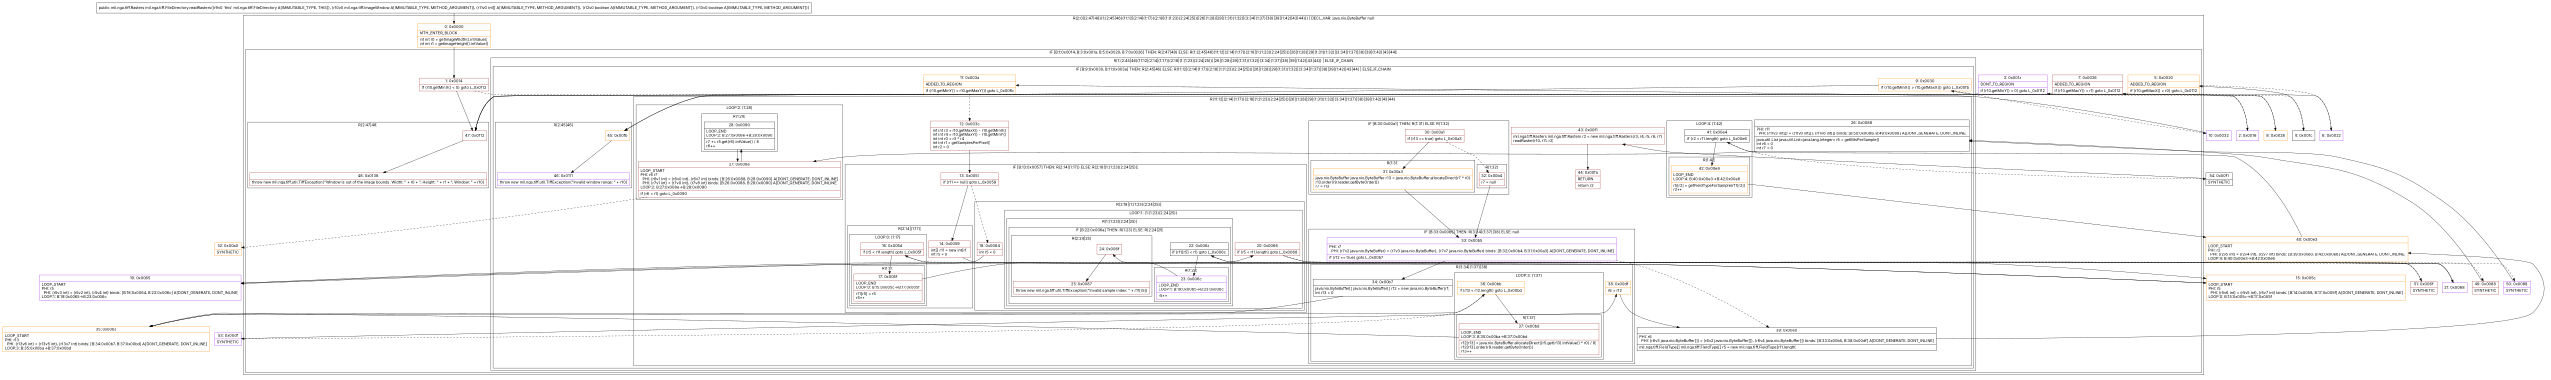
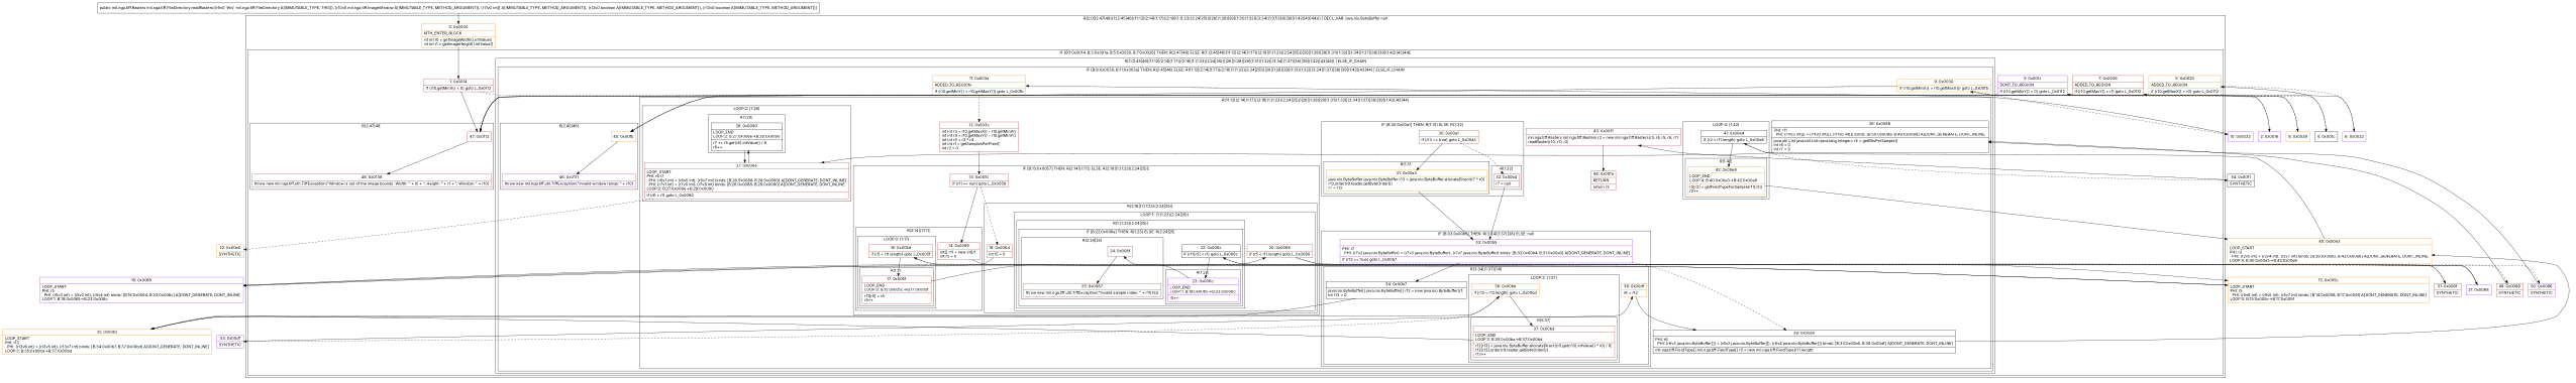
  digraph {
    fontname=Inter
    node [color=brown fontname=Inter shape=record]
    edge [fontname=Inter]
    n1 [label="{47\:\ 0x0112}"]
    n2 [label="{48\:\ 0x0138|throw new mil.nga.tiff.util.TiffException(\"Window is out of the image bounds. Width: \" + r0 + \", Height: \" + r1 + \", Window: \" + r10)\l}"]
    n3 [color=darkorange label="{45\:\ 0x00fb}"]
    n4 [color=purple label="{46\:\ 0x0111|throw new mil.nga.tiff.util.TiffException(\"Invalid window range: \" + r10)\l}"]
    n5 [label="{17\:\ 0x005f|LOOP_END\lLOOP:0: B:15:0x005c\-\>B:17:0x005f\l|r11[r5] = r5\lr5++\l}"]
    n6 [label="{16\:\ 0x005d|if (r5 \< r11.length) goto L_0x005f\l}"]
    n7 [label="{14\:\ 0x0059|int[] r11 = new int[r1]\lint r5 = 0\l}"]
    n8 [color=purple label="{23\:\ 0x006c|LOOP_END\lLOOP:1: B:19:0x0065\-\>B:23:0x006c\l|r5++\l}"]
    n9 [label="{24\:\ 0x006f}"]
    n10 [label="{25\:\ 0x0087|throw new mil.nga.tiff.util.TiffException(\"Invalid sample index: \" + r11[r5])\l}"]
    n11 [color=black label="{22\:\ 0x006a|if (r11[r5] \< r1) goto L_0x006c\l}"]
    n12 [label="{20\:\ 0x0066|if (r5 \< r11.length) goto L_0x0068\l}"]
    n13 [label="{18\:\ 0x0064|int r5 = 0\l}"]
    n14 [label="{13\:\ 0x0057|if (r11 == null) goto L_0x0059\l}"]
    n15 [color=black label="{28\:\ 0x0090|LOOP_END\lLOOP:2: B:27:0x008e\-\>B:28:0x0090\l|r7 += r5.get(r6).intValue() \/ 8\lr6++\l}"]
    n16 [label="{27\:\ 0x008e|LOOP_START\lPHI: r6 r7 \l  PHI: (r6v1 int) = (r6v0 int), (r6v7 int) binds: [B:26:0x0088, B:28:0x0090] A[DONT_GENERATE, DONT_INLINE]\l  PHI: (r7v1 int) = (r7v0 int), (r7v8 int) binds: [B:26:0x0088, B:28:0x0090] A[DONT_GENERATE, DONT_INLINE]\lLOOP:2: B:27:0x008e\-\>B:28:0x0090\l|if (r6 \< r1) goto L_0x0090\l}"]
    n17 [color=darkorange label="{31\:\ 0x00a3|java.nio.ByteBuffer java.nio.ByteBuffer r13 = java.nio.ByteBuffer.allocateDirect(r7 * r0)\lr13.order(r9.reader.getByteOrder())\lr7 = r13\l}"]
    n18 [label="{32\:\ 0x00b4|r7 = null\l}"]
    n19 [label="{30\:\ 0x00a1|if (r13 == true) goto L_0x00a3\l}"]
    n20 [label="{37\:\ 0x00bd|LOOP_END\lLOOP:3: B:35:0x00ba\-\>B:37:0x00bd\l|r12[r13] = java.nio.ByteBuffer.allocateDirect((r5.get(r13).intValue() * r0) \/ 8)\lr12[r13].order(r9.reader.getByteOrder())\lr13++\l}"]
    n21 [color=darkorange label="{36\:\ 0x00bb|if (r13 \< r12.length) goto L_0x00bd\l}"]
    n22 [color=black label="{34\:\ 0x00b7|java.nio.ByteBuffer[] java.nio.ByteBuffer[] r12 = new java.nio.ByteBuffer[r1]\lint r13 = 0\l}"]
    n23 [color=darkorange label="{38\:\ 0x00df|r6 = r12\l}"]
    n24 [color=purple label="{33\:\ 0x00b5|PHI: r7 \l  PHI: (r7v2 java.nio.ByteBuffer) = (r7v3 java.nio.ByteBuffer), (r7v7 java.nio.ByteBuffer) binds: [B:32:0x00b4, B:31:0x00a3] A[DONT_GENERATE, DONT_INLINE]\l|if (r12 == true) goto L_0x00b7\l}"]
    n25 [color=darkorange label="{42\:\ 0x00e6|LOOP_END\lLOOP:4: B:40:0x00e3\-\>B:42:0x00e6\l|r5[r2] = getFieldTypeForSample(r11[r2])\lr2++\l}"]
    n26 [color=black label="{41\:\ 0x00e4|if (r2 \< r11.length) goto L_0x00e6\l}"]
    n27 [label="{12\:\ 0x003c|int int r3 = r10.getMaxX() \- r10.getMinX()\lint int r4 = r10.getMaxY() \- r10.getMinY()\lint int r0 = r3 * r4\lint int r1 = getSamplesPerPixel()\lint r2 = 0\l}"]
    n28 [color=black label="{26\:\ 0x0088|PHI: r11 \l  PHI: (r11v3 int[]) = (r11v0 int[]), (r11v6 int[]) binds: [B:50:0x0088, B:49:0x0088] A[DONT_GENERATE, DONT_INLINE]\l|java.util.List java.util.List\<java.lang.Integer\> r5 = getBitsPerSample()\lint r6 = 0\lint r7 = 0\l}"]
    n29 [color=black label="{39\:\ 0x00e0|PHI: r6 \l  PHI: (r6v3 java.nio.ByteBuffer[]) = (r6v2 java.nio.ByteBuffer[]), (r6v4 java.nio.ByteBuffer[]) binds: [B:33:0x00b5, B:38:0x00df] A[DONT_GENERATE, DONT_INLINE]\l|mil.nga.tiff.FieldType[] mil.nga.tiff.FieldType[] r5 = new mil.nga.tiff.FieldType[r11.length]\l}"]
    n30 [label="{43\:\ 0x00f1|mil.nga.tiff.Rasters mil.nga.tiff.Rasters r2 = new mil.nga.tiff.Rasters(r3, r4, r5, r6, r7)\lreadRaster(r10, r11, r2)\l}"]
    n31 [label="{44\:\ 0x00fa|RETURN\l|return r2\l}"]
    n32 [color=darkorange label="{9\:\ 0x0030|if (r10.getMinX() \> r10.getMaxX()) goto L_0x00fb\l}"]
    n33 [color=darkorange label="{11\:\ 0x003a|ADDED_TO_REGION\l|if (r10.getMinY() \> r10.getMaxY()) goto L_0x00fb\l}"]
    n34 [label="{1\:\ 0x0014|if (r10.getMinX() \< 0) goto L_0x0112\l}"]
    n35 [color=purple label="{3\:\ 0x001a|DONT_TO_REGION\l|if (r10.getMinY() \< 0) goto L_0x0112\l}"]
    n36 [color=darkorange label="{5\:\ 0x0020|ADDED_TO_REGION\l|if (r10.getMaxX() \> r0) goto L_0x0112\l}"]
    n37 [label="{7\:\ 0x0026|ADDED_TO_REGION\l|if (r10.getMaxY() \> r1) goto L_0x0112\l}"]
    n38 [color=darkorange label="{0\:\ 0x0000|MTH_ENTER_BLOCK\l|int int r0 = getImageWidth().intValue()\lint int r1 = getImageHeight().intValue()\l}"]
    n39 [color=darkorange label="{15\:\ 0x005c|LOOP_START\lPHI: r5 \l  PHI: (r5v6 int) = (r5v5 int), (r5v7 int) binds: [B:14:0x0059, B:17:0x005f] A[DONT_GENERATE, DONT_INLINE]\lLOOP:0: B:15:0x005c\-\>B:17:0x005f\l}"]
    n40 [label="{49\:\ 0x0088|SYNTHETIC\l}"]
    n41 [color=purple label="{19\:\ 0x0065|LOOP_START\lPHI: r5 \l  PHI: (r5v3 int) = (r5v2 int), (r5v4 int) binds: [B:18:0x0064, B:23:0x006c] A[DONT_GENERATE, DONT_INLINE]\lLOOP:1: B:19:0x0065\-\>B:23:0x006c\l}"]
    n42 [label="{51\:\ 0x006f|SYNTHETIC\l}"]
    n43 [color=purple label="{21\:\ 0x0068}"]
    n44 [color=purple label="{50\:\ 0x0088|SYNTHETIC\l}"]
    n45 [color=darkorange label="{52\:\ 0x00a0|SYNTHETIC\l}"]
    n46 [color=darkorange label="{35\:\ 0x00ba|LOOP_START\lPHI: r13 \l  PHI: (r13v6 int) = (r13v5 int), (r13v7 int) binds: [B:34:0x00b7, B:37:0x00bd] A[DONT_GENERATE, DONT_INLINE]\lLOOP:3: B:35:0x00ba\-\>B:37:0x00bd\l}"]
    n47 [color=purple label="{53\:\ 0x00df|SYNTHETIC\l}"]
    n48 [color=darkorange label="{40\:\ 0x00e3|LOOP_START\lPHI: r2 \l  PHI: (r2v5 int) = (r2v4 int), (r2v7 int) binds: [B:39:0x00e0, B:42:0x00e6] A[DONT_GENERATE, DONT_INLINE]\lLOOP:4: B:40:0x00e3\-\>B:42:0x00e6\l}"]
    n49 [color=black label="{54\:\ 0x00f1|SYNTHETIC\l}"]
    n50 [color=purple label="{10\:\ 0x0032}"]
    n51 [color=purple label="{2\:\ 0x0016}"]
    n52 [color=black label="{4\:\ 0x001c}"]
    n53 [color=purple label="{6\:\ 0x0022}"]
    n54 [color=darkorange label="{8\:\ 0x0028}"]
    n55 [color=black label="{public mil.nga.tiff.Rasters mil.nga.tiff.FileDirectory.readRasters((r9v0 'this' mil.nga.tiff.FileDirectory A[IMMUTABLE_TYPE, THIS]), (r10v0 mil.nga.tiff.ImageWindow A[IMMUTABLE_TYPE, METHOD_ARGUMENT]), (r11v0 int[] A[IMMUTABLE_TYPE, METHOD_ARGUMENT]), (r12v0 boolean A[IMMUTABLE_TYPE, METHOD_ARGUMENT]), (r13v0 boolean A[IMMUTABLE_TYPE, METHOD_ARGUMENT])) }"]
    subgraph cluster_1 {
      label="R(2:0|(2:47|48)(1:(2:45|46)(11:12|(2:14|(1:17))(2:18|(1:(1:23)(2:24|25)))|26|(1:28)|29|(1:31)(1:32)|(3:34|(1:37)|38)|39|(1:42)|43|44))) | DECL_VAR: java.nio.ByteBuffer null\l"
      n38
      subgraph cluster_2 {
        label="IF [B:1:0x0014, B:3:0x001a, B:5:0x0020, B:7:0x0026] THEN: R(2:47|48) ELSE: R(1:(2:45|46)(11:12|(2:14|(1:17))(2:18|(1:(1:23)(2:24|25)))|26|(1:28)|29|(1:31)(1:32)|(3:34|(1:37)|38)|39|(1:42)|43|44))"
        n34
        n35
        n36
        n37
        subgraph cluster_3 {
          label="R(2:47|48)"
          n1
          n2
        }
        subgraph cluster_4 {
          label="R(1:(2:45|46)(11:12|(2:14|(1:17))(2:18|(1:(1:23)(2:24|25)))|26|(1:28)|29|(1:31)(1:32)|(3:34|(1:37)|38)|39|(1:42)|43|44)) | ELSE_IF_CHAIN\l"
          subgraph cluster_5 {
            label="IF [B:9:0x0030, B:11:0x003a] THEN: R(2:45|46) ELSE: R(11:12|(2:14|(1:17))(2:18|(1:(1:23)(2:24|25)))|26|(1:28)|29|(1:31)(1:32)|(3:34|(1:37)|38)|39|(1:42)|43|44) | ELSE_IF_CHAIN\l"
            n32
            n33
            subgraph cluster_6 {
              label="R(2:45|46)"
              n3
              n4
            }
            subgraph cluster_7 {
              label="R(11:12|(2:14|(1:17))(2:18|(1:(1:23)(2:24|25)))|26|(1:28)|29|(1:31)(1:32)|(3:34|(1:37)|38)|39|(1:42)|43|44)"
              n27
              n28
              n29
              n30
              n31
              subgraph cluster_8 {
                label="IF [B:13:0x0057] THEN: R(2:14|(1:17)) ELSE: R(2:18|(1:(1:23)(2:24|25)))"
                n14
                subgraph cluster_9 {
                  label="R(2:14|(1:17))"
                  n7
                  subgraph cluster_10 {
                    label="LOOP:0: (1:17)"
                    n6
                    subgraph cluster_11 {
                      label="R(1:17)"
                      n5
                    }
                  }
                }
                subgraph cluster_12 {
                  label="R(2:18|(1:(1:23)(2:24|25)))"
                  n13
                  subgraph cluster_13 {
                    label="LOOP:1: (1:(1:23)(2:24|25))"
                    n12
                    subgraph cluster_14 {
                      label="R(1:(1:23)(2:24|25))"
                      subgraph cluster_15 {
                        label="IF [B:22:0x006a] THEN: R(1:23) ELSE: R(2:24|25)"
                        n11
                        subgraph cluster_16 {
                          label="R(1:23)"
                          n8
                        }
                        subgraph cluster_17 {
                          label="R(2:24|25)"
                          n9
                          n10
                        }
                      }
                    }
                  }
                }
              }
              subgraph cluster_18 {
                label="LOOP:2: (1:28)"
                n16
                subgraph cluster_19 {
                  label="R(1:28)"
                  n15
                }
              }
              subgraph cluster_20 {
                label="IF [B:30:0x00a1] THEN: R(1:31) ELSE: R(1:32)"
                n19
                subgraph cluster_21 {
                  label="R(1:31)"
                  n17
                }
                subgraph cluster_22 {
                  label="R(1:32)"
                  n18
                }
              }
              subgraph cluster_23 {
                label="IF [B:33:0x00b5] THEN: R(3:34|(1:37)|38) ELSE: null"
                n24
                subgraph cluster_24 {
                  label="R(3:34|(1:37)|38)"
                  n22
                  n23
                  subgraph cluster_25 {
                    label="LOOP:3: (1:37)"
                    n21
                    subgraph cluster_26 {
-                     label="R(1:37)"
+                     label="R(5:37)"
                      n20
                    }
                  }
                }
              }
              subgraph cluster_27 {
                label="LOOP:4: (1:42)"
                n26
                subgraph cluster_28 {
                  label="R(1:42)"
                  n25
                }
              }
            }
          }
        }
      }
    }
    n1 -> n2
    n3 -> n4
    n5 -> n39
    n6 -> n5
    n6 -> n40 [style=dashed]
    n7 -> n39
    n8 -> n41
    n9 -> n10
    n11 -> n8
    n11 -> n42 [style=dashed]
    n12 -> n43
    n12 -> n44 [style=dashed]
    n13 -> n41
    n14 -> n7
    n14 -> n13 [style=dashed]
    n15 -> n16
    n16 -> n15
    n16 -> n45 [style=dashed]
    n17 -> n24
    n18 -> n24
    n19 -> n17
    n19 -> n18 [style=dashed]
    n20 -> n46
    n21 -> n20
    n21 -> n47 [style=dashed]
    n22 -> n46
    n23 -> n29
    n24 -> n22
    n24 -> n29 [style=dashed]
    n25 -> n48
    n26 -> n25
    n26 -> n49 [style=dashed]
    n27 -> n14
    n28 -> n16
    n29 -> n48
    n30 -> n31
    n32 -> n3
    n32 -> n50 [style=dashed]
    n33 -> n3
    n33 -> n27 [style=dashed]
    n34 -> n1
    n34 -> n51 [style=dashed]
    n35 -> n1
    n35 -> n52 [style=dashed]
    n36 -> n1
    n36 -> n53 [style=dashed]
    n37 -> n1
    n37 -> n54 [style=dashed]
    n38 -> n34
    n39 -> n6
    n40 -> n28
    n41 -> n12
    n42 -> n9
    n43 -> n11
    n44 -> n28
    n46 -> n21
    n47 -> n23
    n48 -> n26
    n49 -> n30
    n50 -> n33
    n51 -> n35
    n52 -> n36
    n53 -> n37
    n54 -> n32
    n55 -> n38
  }
